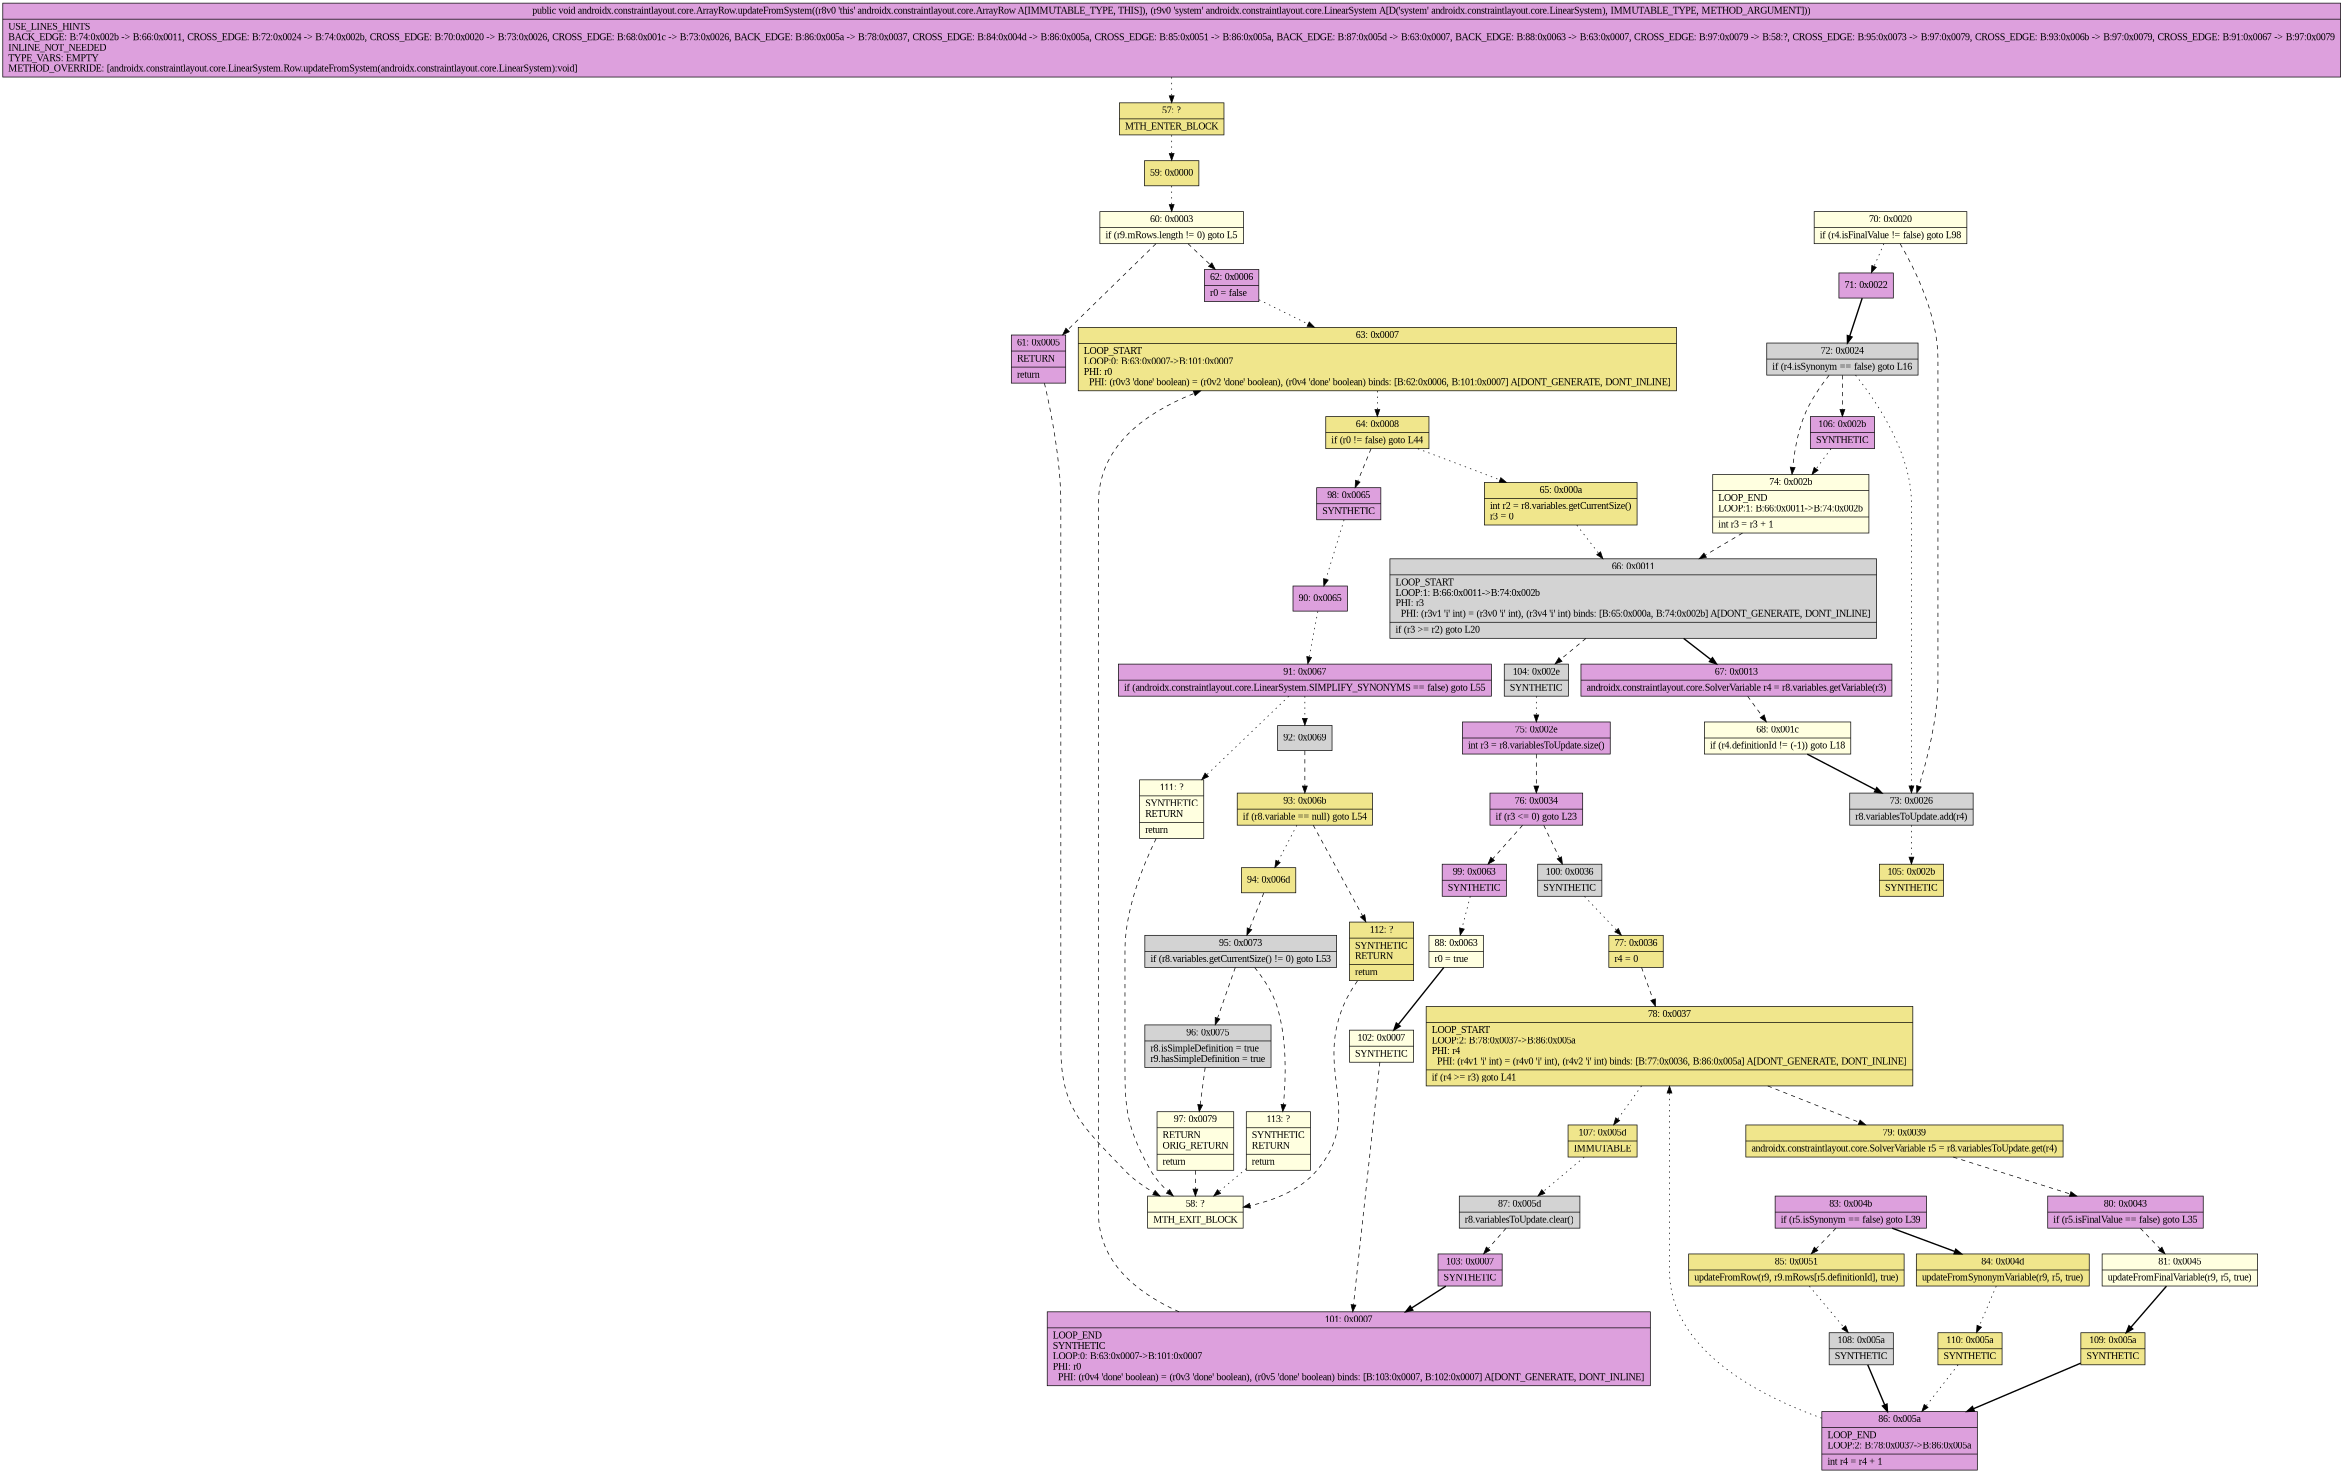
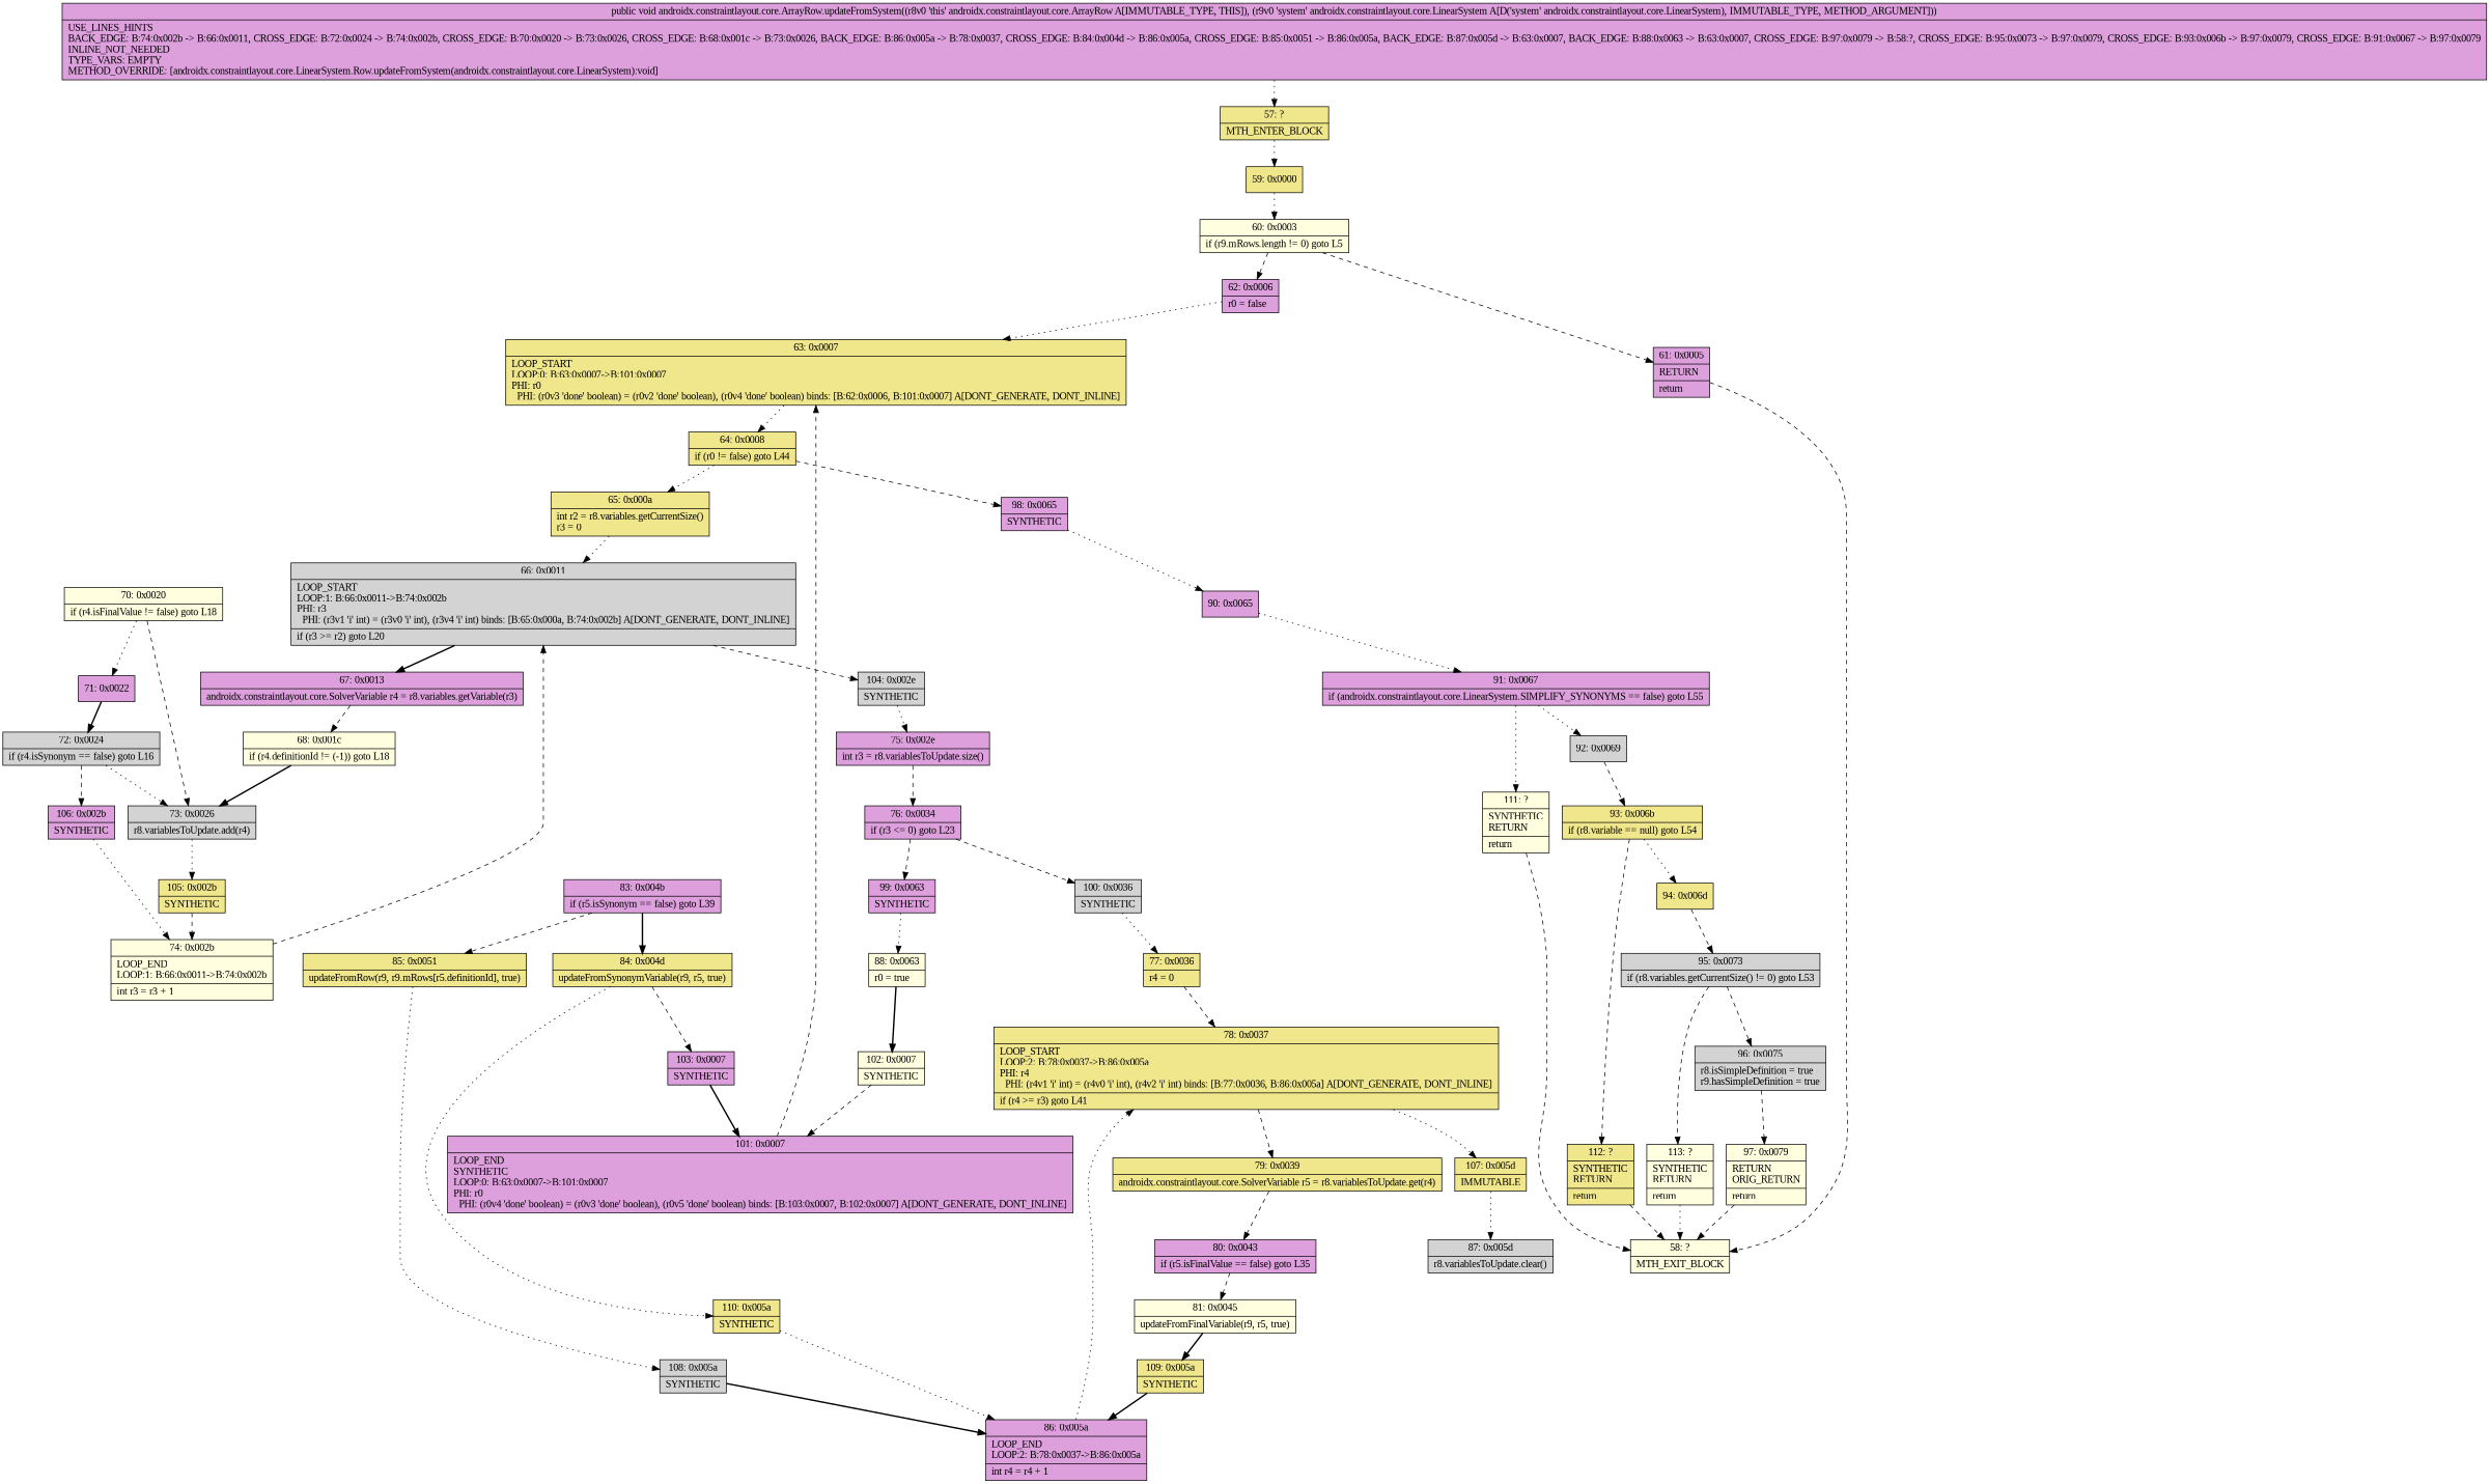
  digraph {
    fontname="Liberation Serif"
    node [fillcolor=khaki fontname="Liberation Serif" shape=record style=filled]
    edge [fontname="Liberation Serif" style=dashed]
    n1 [label="{57\:\ ?|MTH_ENTER_BLOCK\l}"]
    n2 [label="{59\:\ 0x0000}"]
    n3 [fillcolor=lightyellow label="{60\:\ 0x0003|if (r9.mRows.length != 0) goto L5\l}"]
    n4 [fillcolor=plum label="{61\:\ 0x0005|RETURN\l|return\l}"]
    n5 [fillcolor=plum label="{62\:\ 0x0006|r0 = false\l}"]
    n6 [fillcolor=lightyellow label="{58\:\ ?|MTH_EXIT_BLOCK\l}"]
    n7 [label="{63\:\ 0x0007|LOOP_START\lLOOP:0: B:63:0x0007\-\>B:101:0x0007\lPHI: r0 \l  PHI: (r0v3 'done' boolean) = (r0v2 'done' boolean), (r0v4 'done' boolean) binds: [B:62:0x0006, B:101:0x0007] A[DONT_GENERATE, DONT_INLINE]\l}"]
    n8 [label="{64\:\ 0x0008|if (r0 != false) goto L44\l}"]
    n9 [label="{65\:\ 0x000a|int r2 = r8.variables.getCurrentSize()\lr3 = 0\l}"]
    n10 [fillcolor=plum label="{98\:\ 0x0065|SYNTHETIC\l}"]
    n11 [fillcolor=lightgrey label="{66\:\ 0x0011|LOOP_START\lLOOP:1: B:66:0x0011\-\>B:74:0x002b\lPHI: r3 \l  PHI: (r3v1 'i' int) = (r3v0 'i' int), (r3v4 'i' int) binds: [B:65:0x000a, B:74:0x002b] A[DONT_GENERATE, DONT_INLINE]\l|if (r3 \>= r2) goto L20\l}"]
    n12 [fillcolor=plum label="{90\:\ 0x0065}"]
    n13 [fillcolor=plum label="{67\:\ 0x0013|androidx.constraintlayout.core.SolverVariable r4 = r8.variables.getVariable(r3)\l}"]
    n14 [fillcolor=lightgrey label="{104\:\ 0x002e|SYNTHETIC\l}"]
    n15 [fillcolor=lightyellow label="{68\:\ 0x001c|if (r4.definitionId != (\-1)) goto L18\l}"]
    n16 [fillcolor=plum label="{75\:\ 0x002e|int r3 = r8.variablesToUpdate.size()\l}"]
    n17 [fillcolor=lightgrey label="{73\:\ 0x0026|r8.variablesToUpdate.add(r4)\l}"]
    n18 [label="{105\:\ 0x002b|SYNTHETIC\l}"]
-   n19 [fillcolor=lightyellow label="{70\:\ 0x0020|if (r4.isFinalValue != false) goto L98\l}"]
+   n19 [fillcolor=lightyellow label="{70\:\ 0x0020|if (r4.isFinalValue != false) goto L18\l}"]
    n20 [fillcolor=plum label="{71\:\ 0x0022}"]
    n21 [fillcolor=lightgrey label="{72\:\ 0x0024|if (r4.isSynonym == false) goto L16\l}"]
    n22 [fillcolor=plum label="{106\:\ 0x002b|SYNTHETIC\l}"]
    n23 [fillcolor=lightyellow label="{74\:\ 0x002b|LOOP_END\lLOOP:1: B:66:0x0011\-\>B:74:0x002b\l|int r3 = r3 + 1\l}"]
    n24 [fillcolor=plum label="{76\:\ 0x0034|if (r3 \<= 0) goto L23\l}"]
    n25 [fillcolor=plum label="{99\:\ 0x0063|SYNTHETIC\l}"]
    n26 [fillcolor=lightgrey label="{100\:\ 0x0036|SYNTHETIC\l}"]
    n27 [fillcolor=lightyellow label="{88\:\ 0x0063|r0 = true\l}"]
    n28 [label="{77\:\ 0x0036|r4 = 0\l}"]
    n29 [fillcolor=lightyellow label="{102\:\ 0x0007|SYNTHETIC\l}"]
    n30 [fillcolor=plum label="{101\:\ 0x0007|LOOP_END\lSYNTHETIC\lLOOP:0: B:63:0x0007\-\>B:101:0x0007\lPHI: r0 \l  PHI: (r0v4 'done' boolean) = (r0v3 'done' boolean), (r0v5 'done' boolean) binds: [B:103:0x0007, B:102:0x0007] A[DONT_GENERATE, DONT_INLINE]\l}"]
    n31 [label="{78\:\ 0x0037|LOOP_START\lLOOP:2: B:78:0x0037\-\>B:86:0x005a\lPHI: r4 \l  PHI: (r4v1 'i' int) = (r4v0 'i' int), (r4v2 'i' int) binds: [B:77:0x0036, B:86:0x005a] A[DONT_GENERATE, DONT_INLINE]\l|if (r4 \>= r3) goto L41\l}"]
    n32 [label="{79\:\ 0x0039|androidx.constraintlayout.core.SolverVariable r5 = r8.variablesToUpdate.get(r4)\l}"]
    n33 [label="{107\:\ 0x005d|IMMUTABLE\l}"]
    n34 [fillcolor=plum label="{80\:\ 0x0043|if (r5.isFinalValue == false) goto L35\l}"]
    n35 [fillcolor=lightgrey label="{87\:\ 0x005d|r8.variablesToUpdate.clear()\l}"]
    n36 [fillcolor=lightyellow label="{81\:\ 0x0045|updateFromFinalVariable(r9, r5, true)\l}"]
    n37 [label="{109\:\ 0x005a|SYNTHETIC\l}"]
    n38 [fillcolor=plum label="{86\:\ 0x005a|LOOP_END\lLOOP:2: B:78:0x0037\-\>B:86:0x005a\l|int r4 = r4 + 1\l}"]
    n39 [fillcolor=plum label="{83\:\ 0x004b|if (r5.isSynonym == false) goto L39\l}"]
    n40 [label="{84\:\ 0x004d|updateFromSynonymVariable(r9, r5, true)\l}"]
    n41 [label="{85\:\ 0x0051|updateFromRow(r9, r9.mRows[r5.definitionId], true)\l}"]
    n42 [label="{110\:\ 0x005a|SYNTHETIC\l}"]
    n43 [fillcolor=lightgrey label="{108\:\ 0x005a|SYNTHETIC\l}"]
    n44 [fillcolor=plum label="{103\:\ 0x0007|SYNTHETIC\l}"]
    n45 [fillcolor=plum label="{91\:\ 0x0067|if (androidx.constraintlayout.core.LinearSystem.SIMPLIFY_SYNONYMS == false) goto L55\l}"]
    n46 [fillcolor=lightgrey label="{92\:\ 0x0069}"]
    n47 [fillcolor=lightyellow label="{111\:\ ?|SYNTHETIC\lRETURN\l|return\l}"]
    n48 [label="{93\:\ 0x006b|if (r8.variable == null) goto L54\l}"]
    n49 [label="{94\:\ 0x006d}"]
    n50 [label="{112\:\ ?|SYNTHETIC\lRETURN\l|return\l}"]
    n51 [fillcolor=lightgrey label="{95\:\ 0x0073|if (r8.variables.getCurrentSize() != 0) goto L53\l}"]
    n52 [fillcolor=lightgrey label="{96\:\ 0x0075|r8.isSimpleDefinition = true\lr9.hasSimpleDefinition = true\l}"]
    n53 [fillcolor=lightyellow label="{113\:\ ?|SYNTHETIC\lRETURN\l|return\l}"]
    n54 [fillcolor=lightyellow label="{97\:\ 0x0079|RETURN\lORIG_RETURN\l|return\l}"]
    n55 [fillcolor=plum label="{public void androidx.constraintlayout.core.ArrayRow.updateFromSystem((r8v0 'this' androidx.constraintlayout.core.ArrayRow A[IMMUTABLE_TYPE, THIS]), (r9v0 'system' androidx.constraintlayout.core.LinearSystem A[D('system' androidx.constraintlayout.core.LinearSystem), IMMUTABLE_TYPE, METHOD_ARGUMENT]))  | USE_LINES_HINTS\lBACK_EDGE: B:74:0x002b \-\> B:66:0x0011, CROSS_EDGE: B:72:0x0024 \-\> B:74:0x002b, CROSS_EDGE: B:70:0x0020 \-\> B:73:0x0026, CROSS_EDGE: B:68:0x001c \-\> B:73:0x0026, BACK_EDGE: B:86:0x005a \-\> B:78:0x0037, CROSS_EDGE: B:84:0x004d \-\> B:86:0x005a, CROSS_EDGE: B:85:0x0051 \-\> B:86:0x005a, BACK_EDGE: B:87:0x005d \-\> B:63:0x0007, BACK_EDGE: B:88:0x0063 \-\> B:63:0x0007, CROSS_EDGE: B:97:0x0079 \-\> B:58:?, CROSS_EDGE: B:95:0x0073 \-\> B:97:0x0079, CROSS_EDGE: B:93:0x006b \-\> B:97:0x0079, CROSS_EDGE: B:91:0x0067 \-\> B:97:0x0079\lINLINE_NOT_NEEDED\lTYPE_VARS: EMPTY\lMETHOD_OVERRIDE: [androidx.constraintlayout.core.LinearSystem.Row.updateFromSystem(androidx.constraintlayout.core.LinearSystem):void]\l}"]
    n1 -> n2 [style=dotted]
    n2 -> n3 [style=dotted]
    n3 -> n4
    n3 -> n5
    n4 -> n6
    n5 -> n7 [style=dotted]
    n7 -> n8 [style=dotted]
    n8 -> n9 [style=dotted]
    n8 -> n10
    n9 -> n11 [style=dotted]
    n10 -> n12 [style=dotted]
    n11 -> n13 [style=bold]
    n11 -> n14
    n12 -> n45 [style=dotted]
    n13 -> n15
    n14 -> n16 [style=dotted]
    n15 -> n17 [style=bold]
    n16 -> n24
    n17 -> n18 [style=dotted]
-   n21 -> n23
+   n18 -> n23
    n19 -> n17
    n19 -> n20 [style=dotted]
    n20 -> n21 [style=bold]
    n21 -> n17 [style=dotted]
    n21 -> n22
    n22 -> n23 [style=dotted]
    n23 -> n11
    n24 -> n25
    n24 -> n26
    n25 -> n27 [style=dotted]
    n26 -> n28 [style=dotted]
    n27 -> n29 [style=bold]
    n28 -> n31
    n29 -> n30
    n30 -> n7
    n31 -> n32
    n31 -> n33 [style=dotted]
    n32 -> n34
    n33 -> n35 [style=dotted]
    n34 -> n36
-   n35 -> n44
+   n40 -> n44
    n36 -> n37 [style=bold]
    n37 -> n38 [style=bold]
    n38 -> n31 [style=dotted]
    n39 -> n40 [style=bold]
    n39 -> n41
    n40 -> n42 [style=dotted]
    n41 -> n43 [style=dotted]
    n42 -> n38 [style=dotted]
    n43 -> n38 [style=bold]
    n44 -> n30 [style=bold]
    n45 -> n46 [style=dotted]
    n45 -> n47 [style=dotted]
    n46 -> n48
    n47 -> n6
    n48 -> n49 [style=dotted]
    n48 -> n50
    n49 -> n51
    n50 -> n6
    n51 -> n52
    n51 -> n53
    n52 -> n54
    n53 -> n6 [style=dotted]
    n54 -> n6
    n55 -> n1 [style=dotted]
  }
